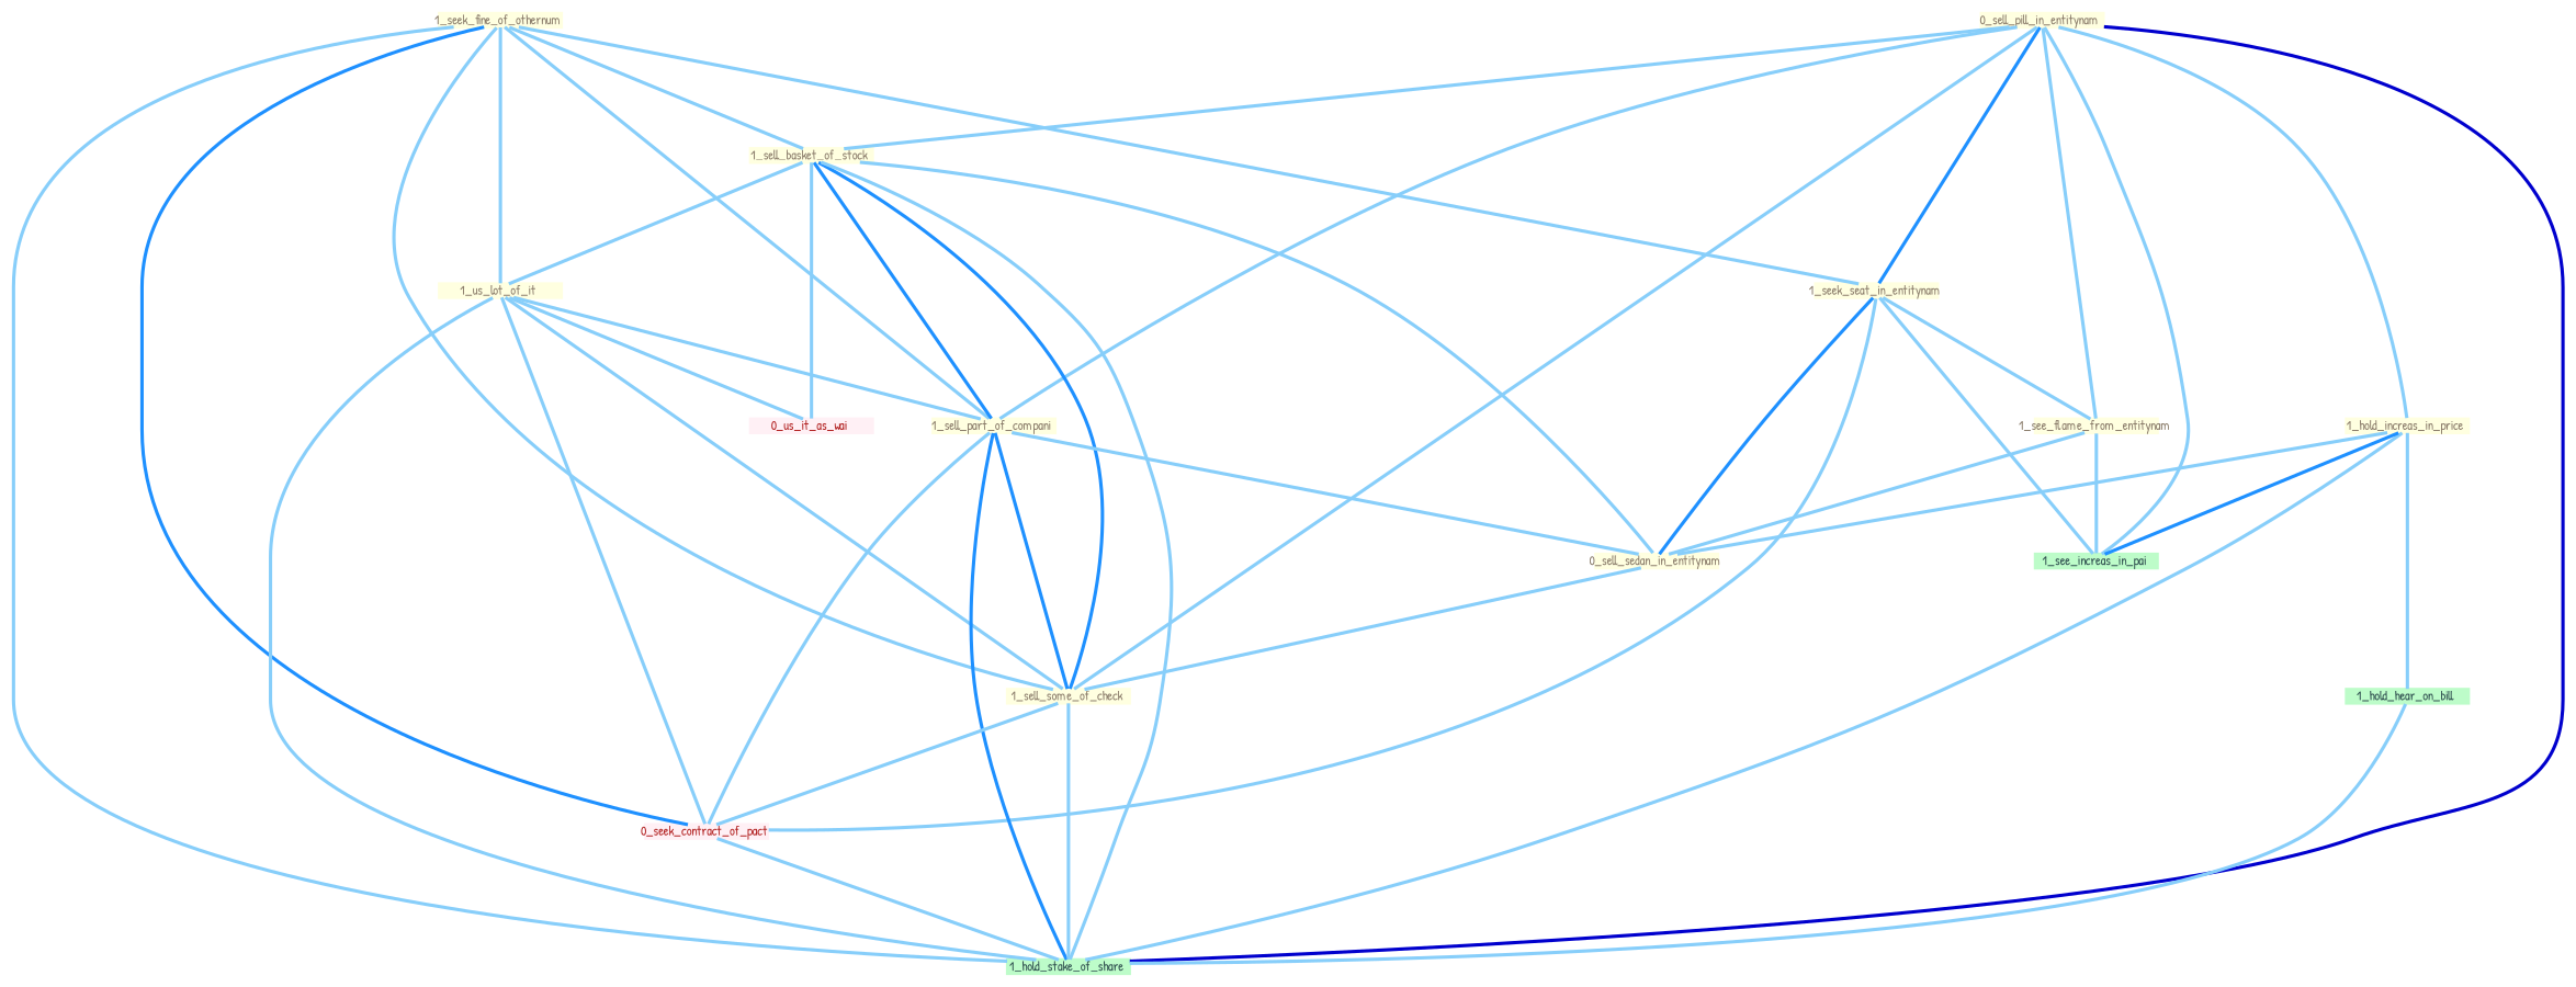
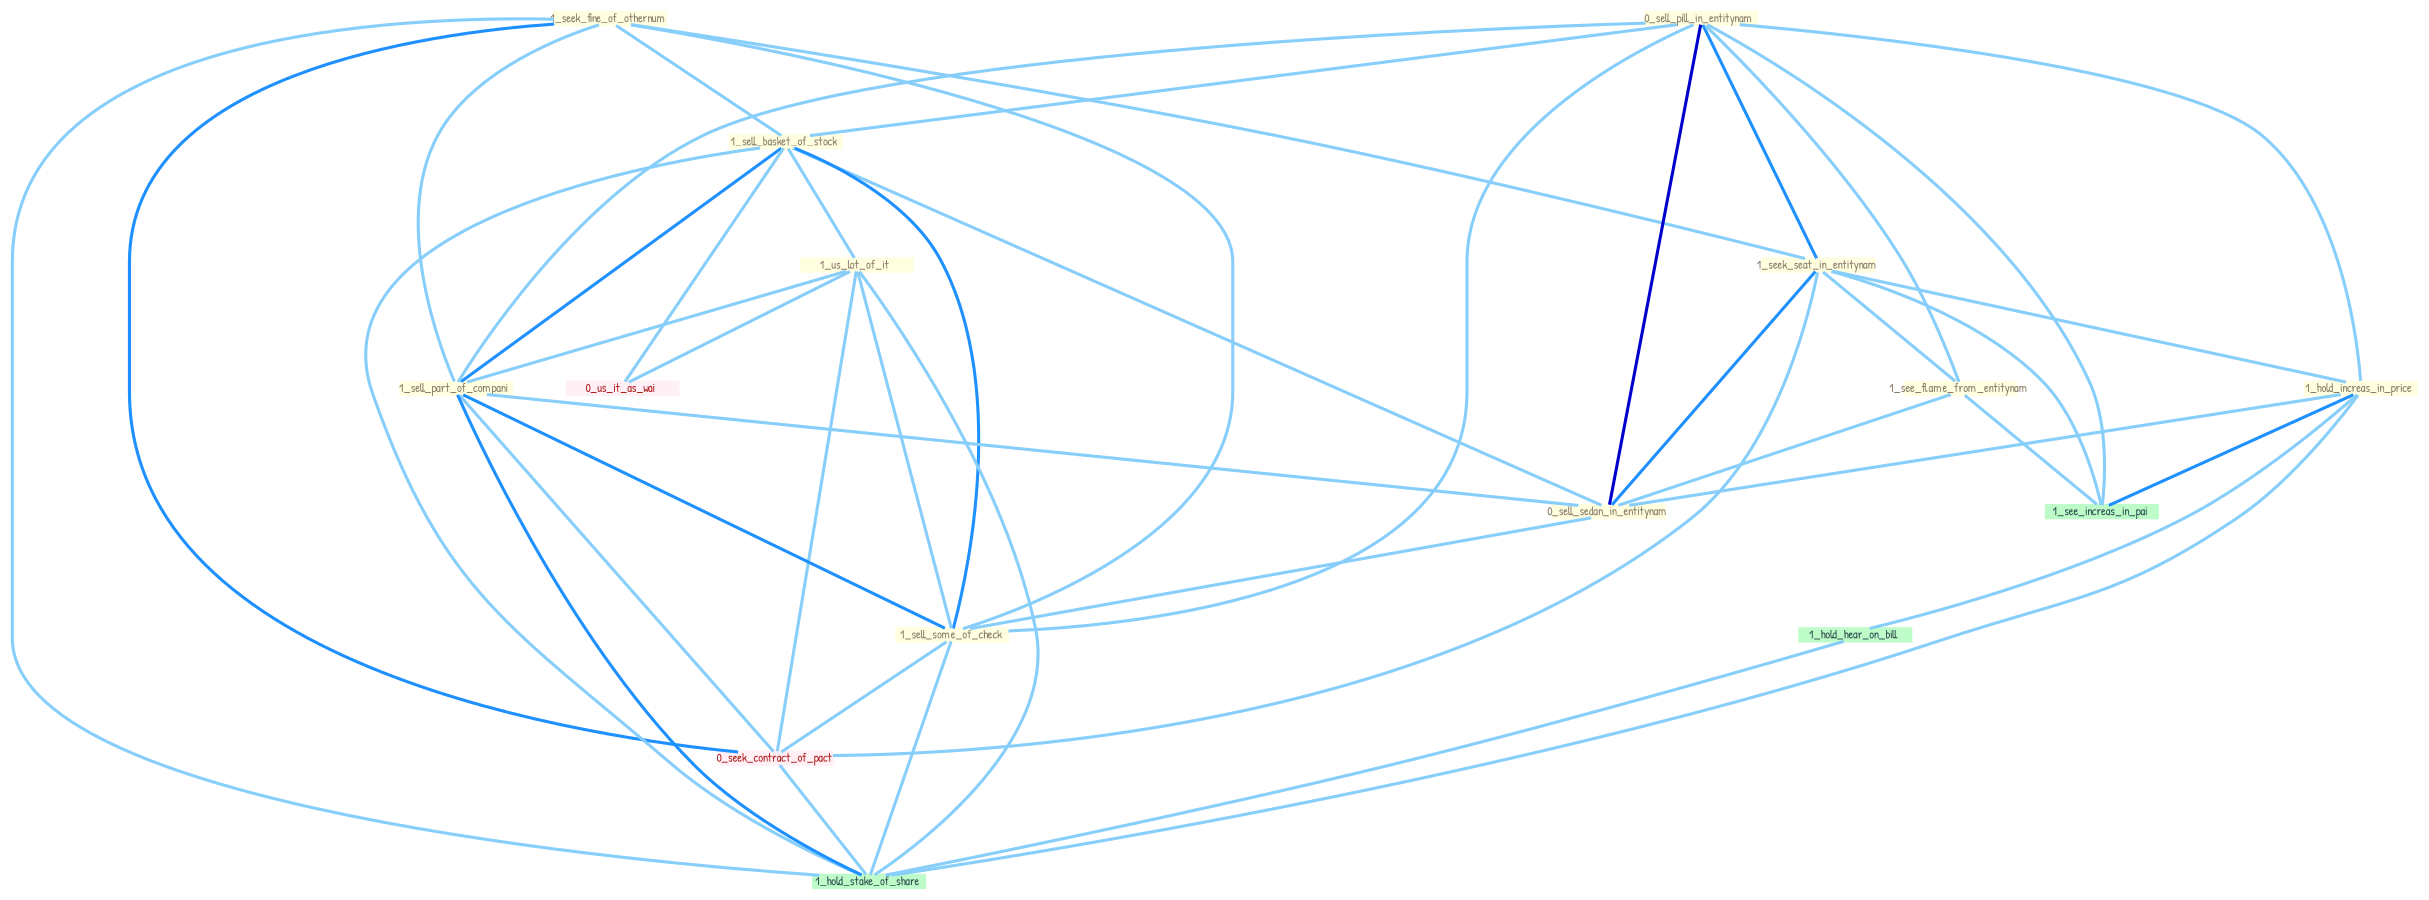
  graph {
    fontname="Patrick Hand"
    node [color="#ffffe0" fixedsize=true fontcolor="#8b7d6b" fontname="Patrick Hand" fontsize=4 shape=polygon style=filled]
    edge [color="#87cefa" fontname="Patrick Hand" w=1]
    "1_seek_fine_of_othernum " [height=.06 width=.5]
    "0_sell_pill_in_entitynam " [height=.06 width=.5]
    "1_seek_seat_in_entitynam " [height=.06 width=.5]
    "1_hold_increas_in_price " [height=.06 width=.5]
    "1_sell_basket_of_stock " [height=.06 width=.5]
    "1_see_flame_from_entitynam " [height=.06 width=.5]
    "1_us_lot_of_it " [height=.06 width=.5]
    "1_sell_part_of_compani " [height=.06 width=.5]
    "0_sell_sedan_in_entitynam " [height=.06 width=.5]
    "1_sell_some_of_check " [height=.06 width=.5]
    "0_seek_contract_of_pact " [color="#fff0f5" fontcolor="#b22222" height=.06 width=.5]
    "0_us_it_as_wai " [color="#fff0f5" fontcolor="#b22222" height=.06 width=.5]
    "1_hold_stake_of_share " [color="#BDFCC9" fontcolor="#2f4f4f" height=.06 width=.5]
    "1_see_increas_in_pai " [color="#BDFCC9" fontcolor="#2f4f4f" height=.06 width=.5]
    "1_hold_hear_on_bill " [color="#BDFCC9" fontcolor="#2f4f4f" height=.06 width=.5]
    subgraph sub_1 {
      "1_seek_fine_of_othernum "
      "0_sell_pill_in_entitynam "
      "1_seek_seat_in_entitynam "
      "1_hold_increas_in_price "
      "1_sell_basket_of_stock "
      "1_see_flame_from_entitynam "
      "1_us_lot_of_it "
      "1_sell_part_of_compani "
      "0_sell_sedan_in_entitynam "
      "1_sell_some_of_check "
    }
    subgraph sub_2 {
      "0_seek_contract_of_pact "
      "0_us_it_as_wai "
    }
    "1_seek_fine_of_othernum " -- "1_seek_seat_in_entitynam "
    "1_seek_fine_of_othernum " -- "1_sell_basket_of_stock "
-   "1_seek_fine_of_othernum " -- "1_us_lot_of_it "
    "1_seek_fine_of_othernum " -- "1_sell_part_of_compani "
    "1_seek_fine_of_othernum " -- "1_sell_some_of_check "
    "1_seek_fine_of_othernum " -- "0_seek_contract_of_pact " [color="#1e90ff" w=2]
    "1_seek_fine_of_othernum " -- "1_hold_stake_of_share "
    "0_sell_pill_in_entitynam " -- "1_seek_seat_in_entitynam " [color="#1e90ff" w=2]
    "0_sell_pill_in_entitynam " -- "1_hold_increas_in_price "
    "0_sell_pill_in_entitynam " -- "1_sell_basket_of_stock "
    "0_sell_pill_in_entitynam " -- "1_see_flame_from_entitynam "
    "0_sell_pill_in_entitynam " -- "1_sell_part_of_compani "
-   "0_sell_pill_in_entitynam " -- "1_hold_stake_of_share " [color="#0000cd" w=3]
+   "0_sell_pill_in_entitynam " -- "0_sell_sedan_in_entitynam " [color="#0000cd" w=3]
    "0_sell_pill_in_entitynam " -- "1_sell_some_of_check "
    "0_sell_pill_in_entitynam " -- "1_see_increas_in_pai "
+   "1_seek_seat_in_entitynam " -- "1_hold_increas_in_price "
    "1_seek_seat_in_entitynam " -- "1_see_flame_from_entitynam "
    "1_seek_seat_in_entitynam " -- "0_sell_sedan_in_entitynam " [color="#1e90ff" w=2]
    "1_seek_seat_in_entitynam " -- "0_seek_contract_of_pact "
    "1_seek_seat_in_entitynam " -- "1_see_increas_in_pai "
    "1_hold_increas_in_price " -- "0_sell_sedan_in_entitynam "
    "1_hold_increas_in_price " -- "1_hold_stake_of_share "
    "1_hold_increas_in_price " -- "1_see_increas_in_pai " [color="#1e90ff" w=2]
    "1_hold_increas_in_price " -- "1_hold_hear_on_bill "
    "1_sell_basket_of_stock " -- "1_us_lot_of_it "
    "1_sell_basket_of_stock " -- "1_sell_part_of_compani " [color="#1e90ff" w=2]
    "1_sell_basket_of_stock " -- "0_sell_sedan_in_entitynam "
    "1_sell_basket_of_stock " -- "1_sell_some_of_check " [color="#1e90ff" w=2]
    "1_sell_basket_of_stock " -- "0_us_it_as_wai "
    "1_sell_basket_of_stock " -- "1_hold_stake_of_share "
    "1_see_flame_from_entitynam " -- "0_sell_sedan_in_entitynam "
    "1_see_flame_from_entitynam " -- "1_see_increas_in_pai "
    "1_us_lot_of_it " -- "1_sell_part_of_compani "
    "1_us_lot_of_it " -- "1_sell_some_of_check "
    "1_us_lot_of_it " -- "0_seek_contract_of_pact "
    "1_us_lot_of_it " -- "0_us_it_as_wai "
    "1_us_lot_of_it " -- "1_hold_stake_of_share "
    "1_sell_part_of_compani " -- "0_sell_sedan_in_entitynam "
    "1_sell_part_of_compani " -- "1_sell_some_of_check " [color="#1e90ff" w=2]
    "1_sell_part_of_compani " -- "0_seek_contract_of_pact "
    "1_sell_part_of_compani " -- "1_hold_stake_of_share " [color="#1e90ff"]
    "0_sell_sedan_in_entitynam " -- "1_sell_some_of_check "
    "1_sell_some_of_check " -- "0_seek_contract_of_pact "
    "1_sell_some_of_check " -- "1_hold_stake_of_share "
    "0_seek_contract_of_pact " -- "1_hold_stake_of_share "
    "1_hold_hear_on_bill " -- "1_hold_stake_of_share "
  }
